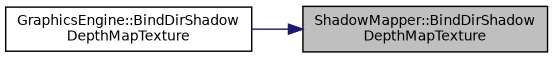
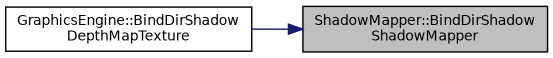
  digraph {
    rankdir=RL
    node [color=black fontname=Helvetica fontsize=10 shape=record style=filled]
-   n1 [fillcolor=grey75 fontcolor=black height=0.2 label="ShadowMapper::BindDirShadow\lDepthMapTexture" width=0.4]
+   n1 [fillcolor=grey75 fontcolor=black height=0.2 label="ShadowMapper::BindDirShadow\lShadowMapper" width=0.4]
    n2 [fillcolor=white height=0.2 label="GraphicsEngine::BindDirShadow\lDepthMapTexture" width=0.4]
    n1 -> n2 [color=midnightblue dir=back fontname=Helvetica fontsize=10 labelfontname=Helvetica labelfontsize=10 style=solid]
  }
